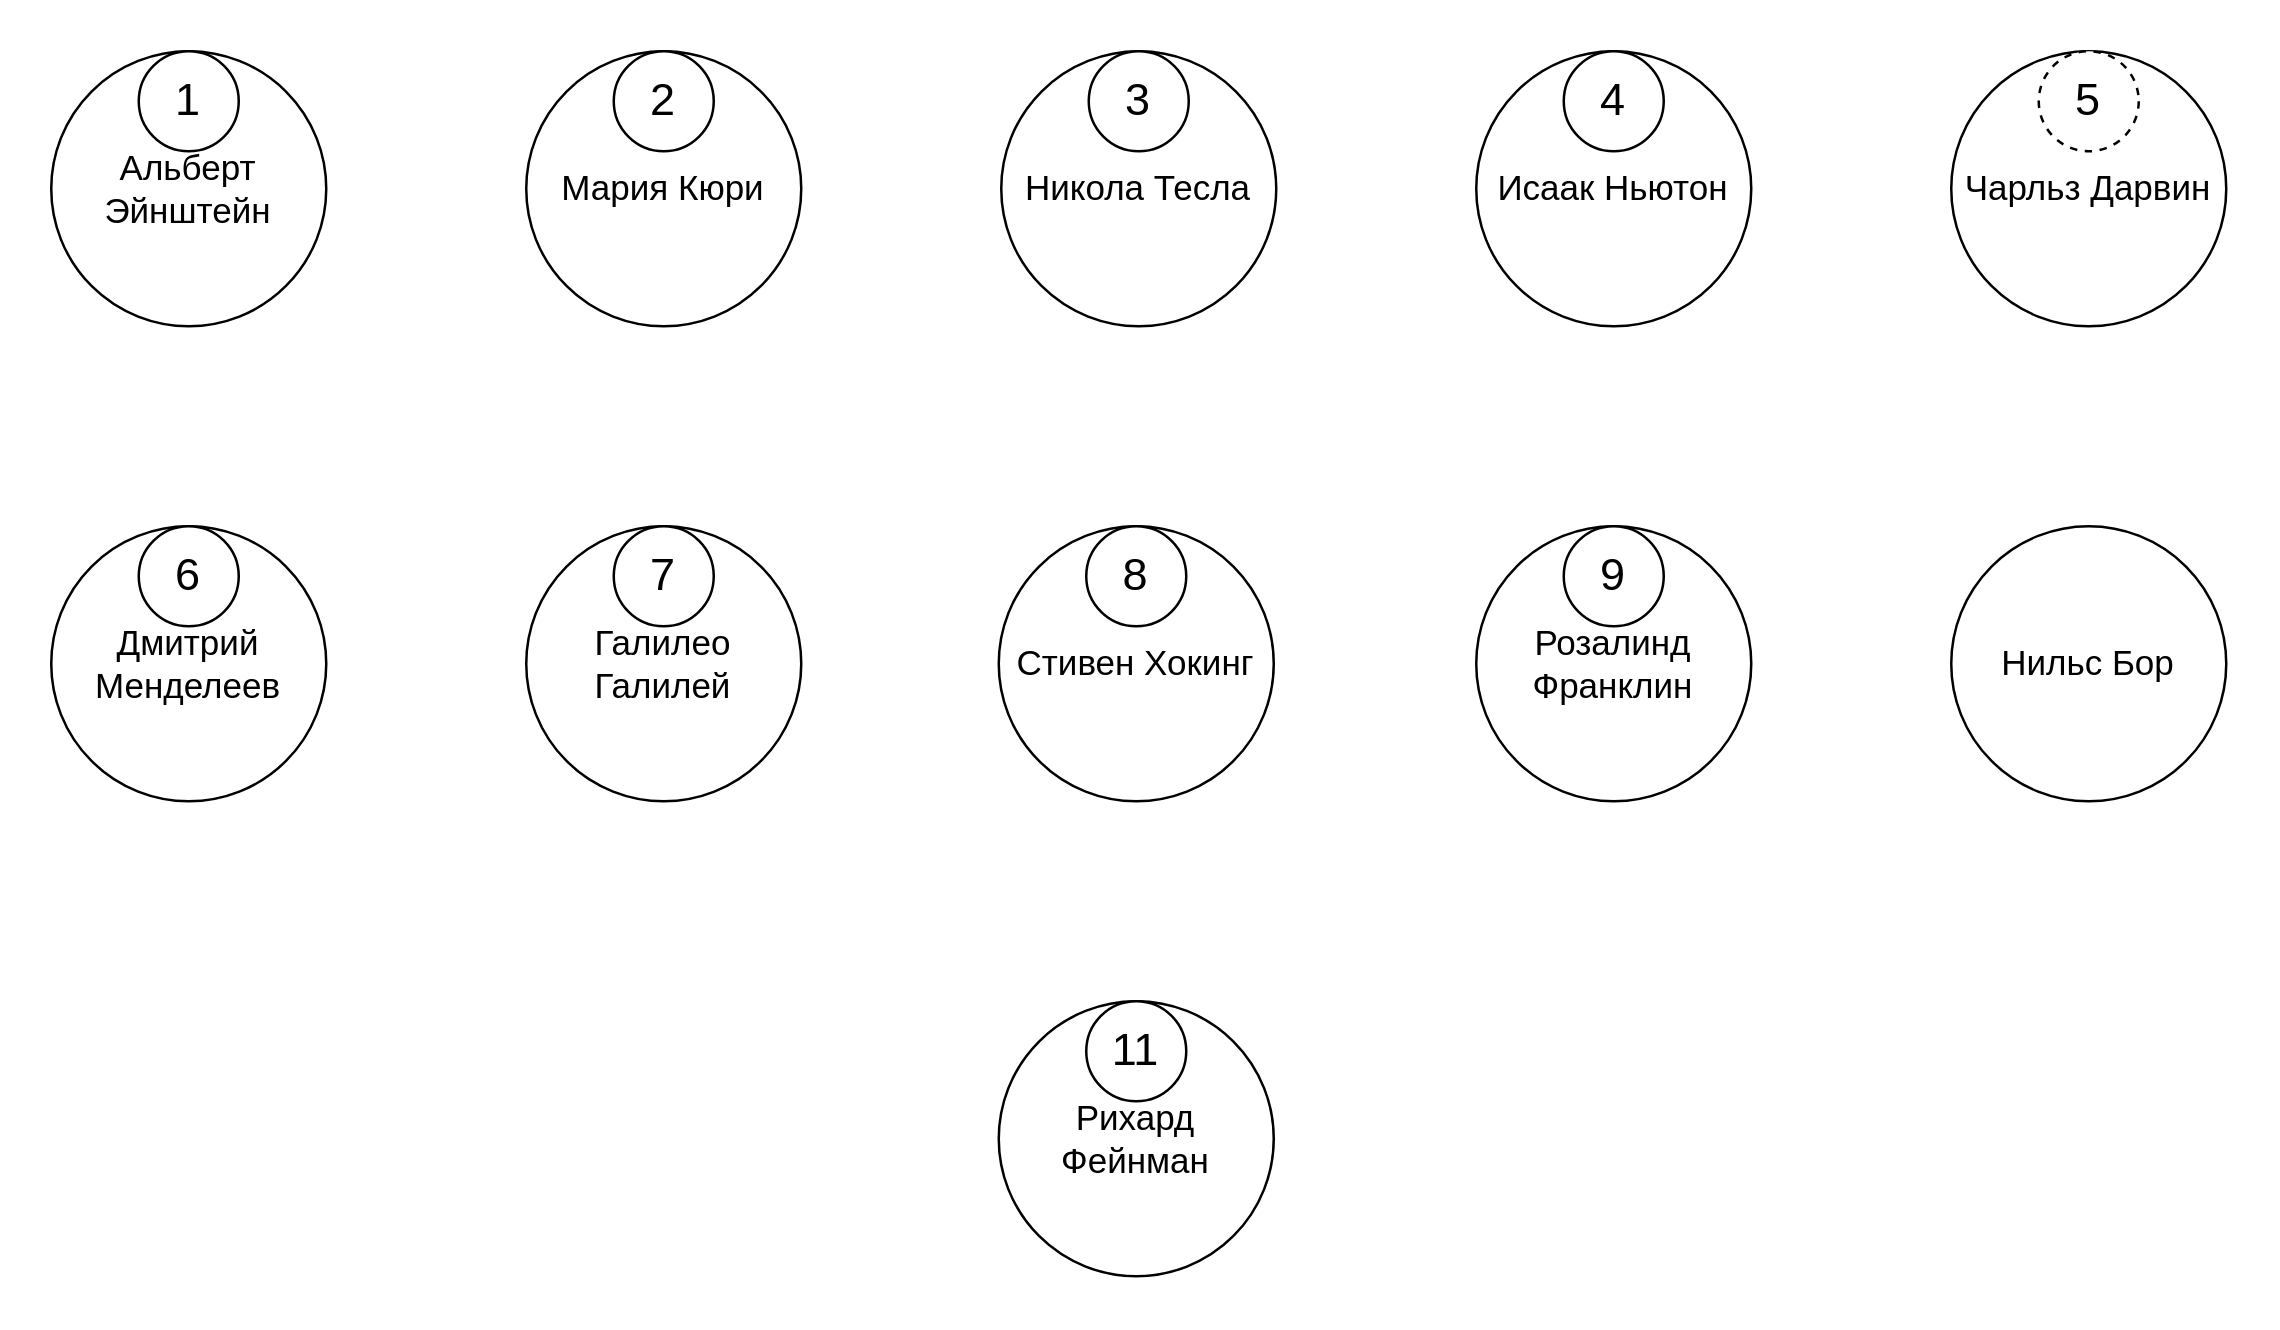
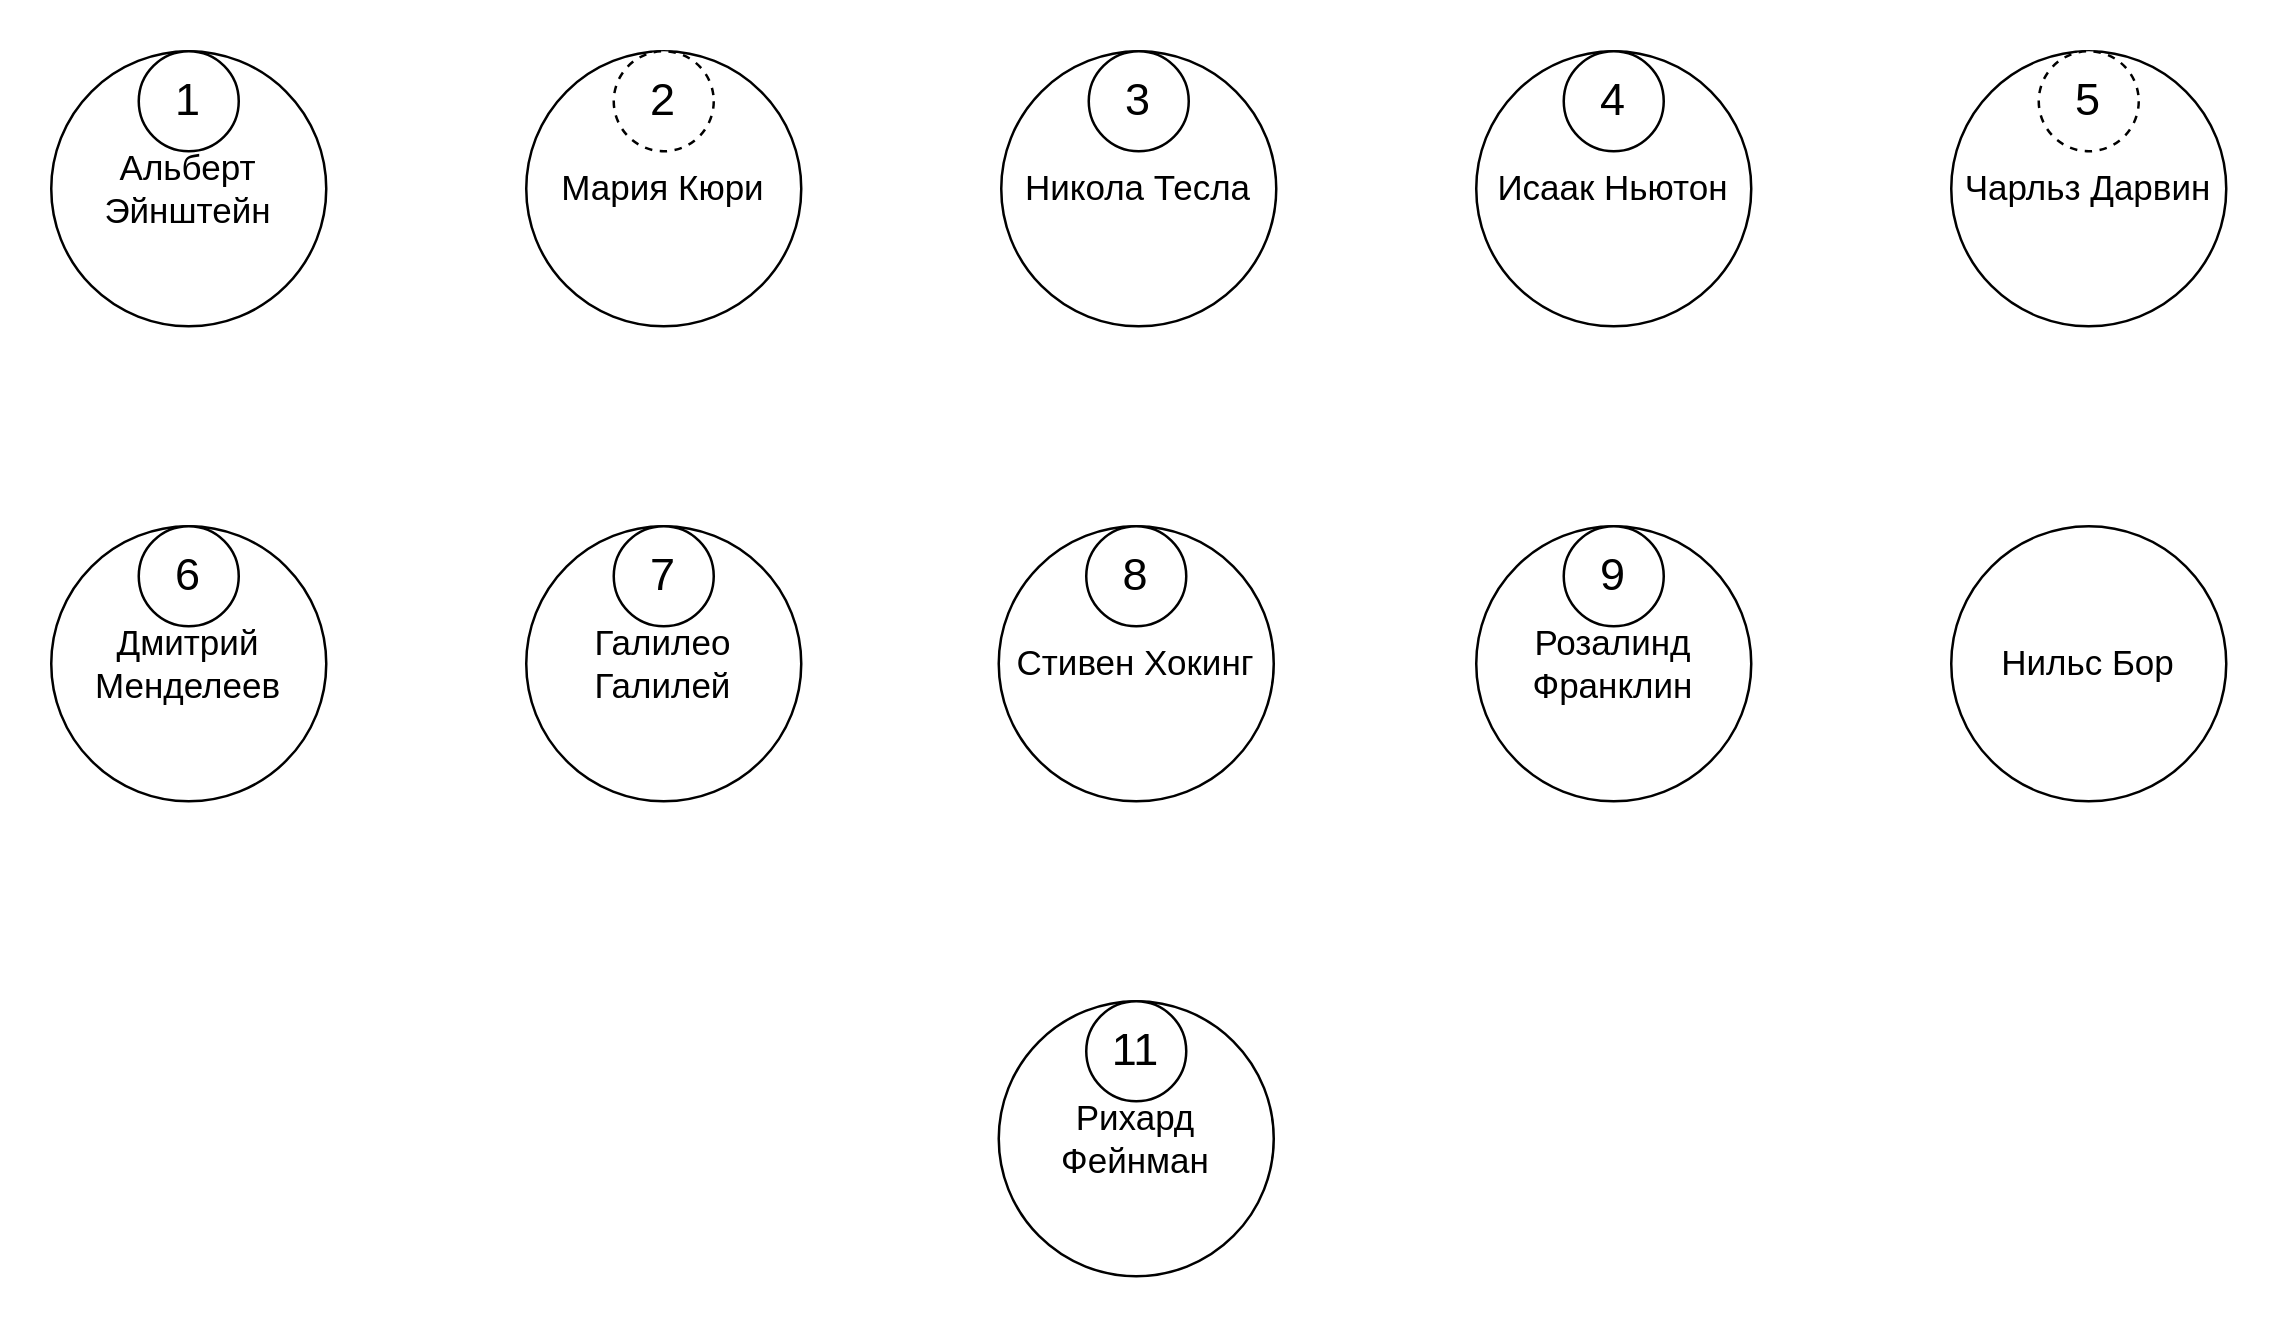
  <mxCell id="0" />
  <mxCell id="1" parent="0" />
  <mxCell id="2" value="" style="group" connectable="0" vertex="1" parent="1"><mxGeometry x="20" y="20" width="870" height="490" as="geometry" /></mxCell>
  <mxCell id="3" value="" style="group" connectable="0" vertex="1" parent="2"><mxGeometry x="760" width="110" height="110" as="geometry" /></mxCell>
  <mxCell id="4" value="&lt;font style=&quot;font-size: 14px;&quot;&gt;Чарльз Дарвин&lt;/font&gt;" style="ellipse;whiteSpace=wrap;html=1;aspect=fixed;" vertex="1" parent="3"><mxGeometry width="110" height="110" as="geometry" /></mxCell>
  <mxCell id="5" value="&lt;font style=&quot;font-size: 18px;&quot;&gt;5&lt;/font&gt;" style="ellipse;whiteSpace=wrap;html=1;aspect=fixed;dashed=1;" vertex="1" parent="3"><mxGeometry x="35" width="40" height="40" as="geometry" /></mxCell>
  <mxCell id="6" value="" style="group" connectable="0" vertex="1" parent="2"><mxGeometry y="190" width="110" height="110" as="geometry" /></mxCell>
  <mxCell id="7" value="&lt;font style=&quot;font-size: 14px;&quot;&gt;Дмитрий Менделеев&lt;/font&gt;" style="ellipse;whiteSpace=wrap;html=1;aspect=fixed;" vertex="1" parent="6"><mxGeometry width="110" height="110" as="geometry" /></mxCell>
  <mxCell id="8" value="&lt;font style=&quot;font-size: 18px;&quot;&gt;6&lt;/font&gt;" style="ellipse;whiteSpace=wrap;html=1;aspect=fixed;" vertex="1" parent="6"><mxGeometry x="35" width="40" height="40" as="geometry" /></mxCell>
  <mxCell id="9" value="" style="group" connectable="0" vertex="1" parent="2"><mxGeometry x="190" y="190" width="110" height="110" as="geometry" /></mxCell>
  <mxCell id="10" value="&lt;font style=&quot;font-size: 14px;&quot;&gt;Галилео Галилей&lt;/font&gt;" style="ellipse;whiteSpace=wrap;html=1;aspect=fixed;" vertex="1" parent="9"><mxGeometry width="110" height="110" as="geometry" /></mxCell>
  <mxCell id="11" value="&lt;font style=&quot;font-size: 18px;&quot;&gt;7&lt;/font&gt;" style="ellipse;whiteSpace=wrap;html=1;aspect=fixed;" vertex="1" parent="9"><mxGeometry x="35" width="40" height="40" as="geometry" /></mxCell>
  <mxCell id="12" value="" style="group" connectable="0" vertex="1" parent="2"><mxGeometry x="379" y="190" width="110" height="110" as="geometry" /></mxCell>
  <mxCell id="13" value="&lt;font style=&quot;font-size: 14px;&quot;&gt;Стивен Хокинг&lt;/font&gt;" style="ellipse;whiteSpace=wrap;html=1;aspect=fixed;" vertex="1" parent="12"><mxGeometry width="110" height="110" as="geometry" /></mxCell>
  <mxCell id="14" value="&lt;font style=&quot;font-size: 18px;&quot;&gt;8&lt;/font&gt;" style="ellipse;whiteSpace=wrap;html=1;aspect=fixed;" vertex="1" parent="12"><mxGeometry x="35" width="40" height="40" as="geometry" /></mxCell>
  <mxCell id="15" value="" style="group" connectable="0" vertex="1" parent="2"><mxGeometry x="570" y="190" width="110" height="110" as="geometry" /></mxCell>
  <mxCell id="16" value="&lt;font style=&quot;font-size: 14px;&quot;&gt;Розалинд Франклин&lt;/font&gt;" style="ellipse;whiteSpace=wrap;html=1;aspect=fixed;" vertex="1" parent="15"><mxGeometry width="110" height="110" as="geometry" /></mxCell>
  <mxCell id="17" value="&lt;font style=&quot;font-size: 18px;&quot;&gt;9&lt;/font&gt;" style="ellipse;whiteSpace=wrap;html=1;aspect=fixed;" vertex="1" parent="15"><mxGeometry x="35" width="40" height="40" as="geometry" /></mxCell>
  <mxCell id="18" value="" style="group" connectable="0" vertex="1" parent="2"><mxGeometry x="760" y="190" width="110" height="110" as="geometry" /></mxCell>
  <mxCell id="19" value="&lt;font style=&quot;font-size: 14px;&quot;&gt;Нильс Бор&lt;/font&gt;" style="ellipse;whiteSpace=wrap;html=1;aspect=fixed;" vertex="1" parent="18"><mxGeometry width="110" height="110" as="geometry" /></mxCell>
  <mxCell id="20" value="" style="group" connectable="0" vertex="1" parent="2"><mxGeometry x="379" y="380" width="110" height="110" as="geometry" /></mxCell>
  <mxCell id="21" value="&lt;font style=&quot;font-size: 14px;&quot;&gt;Рихард Фейнман&lt;/font&gt;" style="ellipse;whiteSpace=wrap;html=1;aspect=fixed;" vertex="1" parent="20"><mxGeometry width="110" height="110" as="geometry" /></mxCell>
  <mxCell id="22" value="&lt;font style=&quot;font-size: 18px;&quot;&gt;11&lt;/font&gt;" style="ellipse;whiteSpace=wrap;html=1;aspect=fixed;" vertex="1" parent="20"><mxGeometry x="35" width="40" height="40" as="geometry" /></mxCell>
  <mxCell id="23" value="" style="group" connectable="0" vertex="1" parent="2"><mxGeometry width="110" height="110" as="geometry" /></mxCell>
  <mxCell id="24" value="&lt;font style=&quot;font-size: 14px;&quot;&gt;Альберт Эйнштейн&lt;/font&gt;" style="ellipse;whiteSpace=wrap;html=1;aspect=fixed;" vertex="1" parent="23"><mxGeometry width="110" height="110" as="geometry" /></mxCell>
  <mxCell id="25" value="&lt;font style=&quot;font-size: 18px;&quot;&gt;1&lt;/font&gt;" style="ellipse;whiteSpace=wrap;html=1;aspect=fixed;" vertex="1" parent="23"><mxGeometry x="35" width="40" height="40" as="geometry" /></mxCell>
  <mxCell id="26" value="" style="group" connectable="0" vertex="1" parent="2"><mxGeometry x="190" width="110" height="110" as="geometry" /></mxCell>
  <mxCell id="27" value="&lt;font style=&quot;font-size: 14px;&quot;&gt;Мария Кюри&lt;/font&gt;" style="ellipse;whiteSpace=wrap;html=1;aspect=fixed;" vertex="1" parent="26"><mxGeometry width="110" height="110" as="geometry" /></mxCell>
- <mxCell id="28" value="&lt;font style=&quot;font-size: 18px;&quot;&gt;2&lt;/font&gt;" style="ellipse;whiteSpace=wrap;html=1;aspect=fixed;" vertex="1" parent="26"><mxGeometry x="35" width="40" height="40" as="geometry" /></mxCell>
+ <mxCell id="28" value="&lt;font style=&quot;font-size: 18px;&quot;&gt;2&lt;/font&gt;" style="ellipse;whiteSpace=wrap;html=1;aspect=fixed;dashed=1;" vertex="1" parent="26"><mxGeometry x="35" width="40" height="40" as="geometry" /></mxCell>
  <mxCell id="29" value="" style="group" connectable="0" vertex="1" parent="2"><mxGeometry x="380" width="110" height="110" as="geometry" /></mxCell>
  <mxCell id="30" value="&lt;span style=&quot;font-size: 14px;&quot;&gt;Никола Тесла&lt;/span&gt;" style="ellipse;whiteSpace=wrap;html=1;aspect=fixed;" vertex="1" parent="29"><mxGeometry width="110" height="110" as="geometry" /></mxCell>
  <mxCell id="31" value="&lt;font style=&quot;font-size: 18px;&quot;&gt;3&lt;/font&gt;" style="ellipse;whiteSpace=wrap;html=1;aspect=fixed;" vertex="1" parent="29"><mxGeometry x="35" width="40" height="40" as="geometry" /></mxCell>
  <mxCell id="32" value="" style="group" connectable="0" vertex="1" parent="2"><mxGeometry x="570" width="110" height="110" as="geometry" /></mxCell>
  <mxCell id="33" value="&lt;font style=&quot;font-size: 14px;&quot;&gt;Исаак Ньютон&lt;/font&gt;" style="ellipse;whiteSpace=wrap;html=1;aspect=fixed;" vertex="1" parent="32"><mxGeometry width="110" height="110" as="geometry" /></mxCell>
  <mxCell id="34" value="&lt;font style=&quot;font-size: 18px;&quot;&gt;4&lt;/font&gt;" style="ellipse;whiteSpace=wrap;html=1;aspect=fixed;" vertex="1" parent="32"><mxGeometry x="35" width="40" height="40" as="geometry" /></mxCell>
